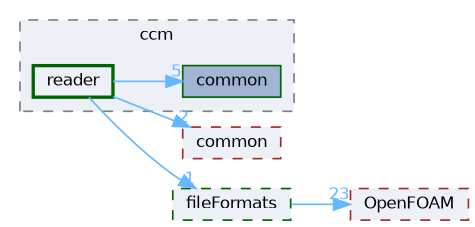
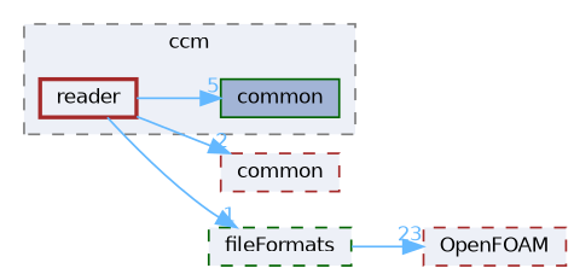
  digraph {
    compound=true
    rankdir=LR
    node [color=darkgreen fillcolor="#edf0f7" fontname=Helvetica fontsize=10 shape=box style="filled,dashed"]
    edge [color=steelblue1 fontcolor=steelblue1 fontname=Helvetica fontsize=10 labeldistance=1.5 labelfontname=Helvetica labelfontsize=10]
    n1 [fillcolor="#a2b4d6" height=0.2 label=common style=filled width=0.4]
-   n2 [height=0.2 label=reader style="filled,bold" width=0.4]
+   n2 [color=brown height=0.2 label=reader style="filled,bold" width=0.4]
    n3 [color=brown height=0.2 label=common width=0.4]
    n4 [height=0.2 label=fileFormats width=0.4]
    n5 [color=brown height=0.2 label=OpenFOAM width=0.4]
    subgraph cluster_1 {
      bgcolor="#edf0f7"
      fontname=Helvetica
      fontsize=10
      label=ccm
      pencolor=grey50
      style="filled,dashed"
      n1
      n2
    }
    n2 -> n1 [headlabel=5]
    n2 -> n3 [headlabel=2]
    n2 -> n4 [headlabel=1]
    n4 -> n5 [headlabel=23]
  }
